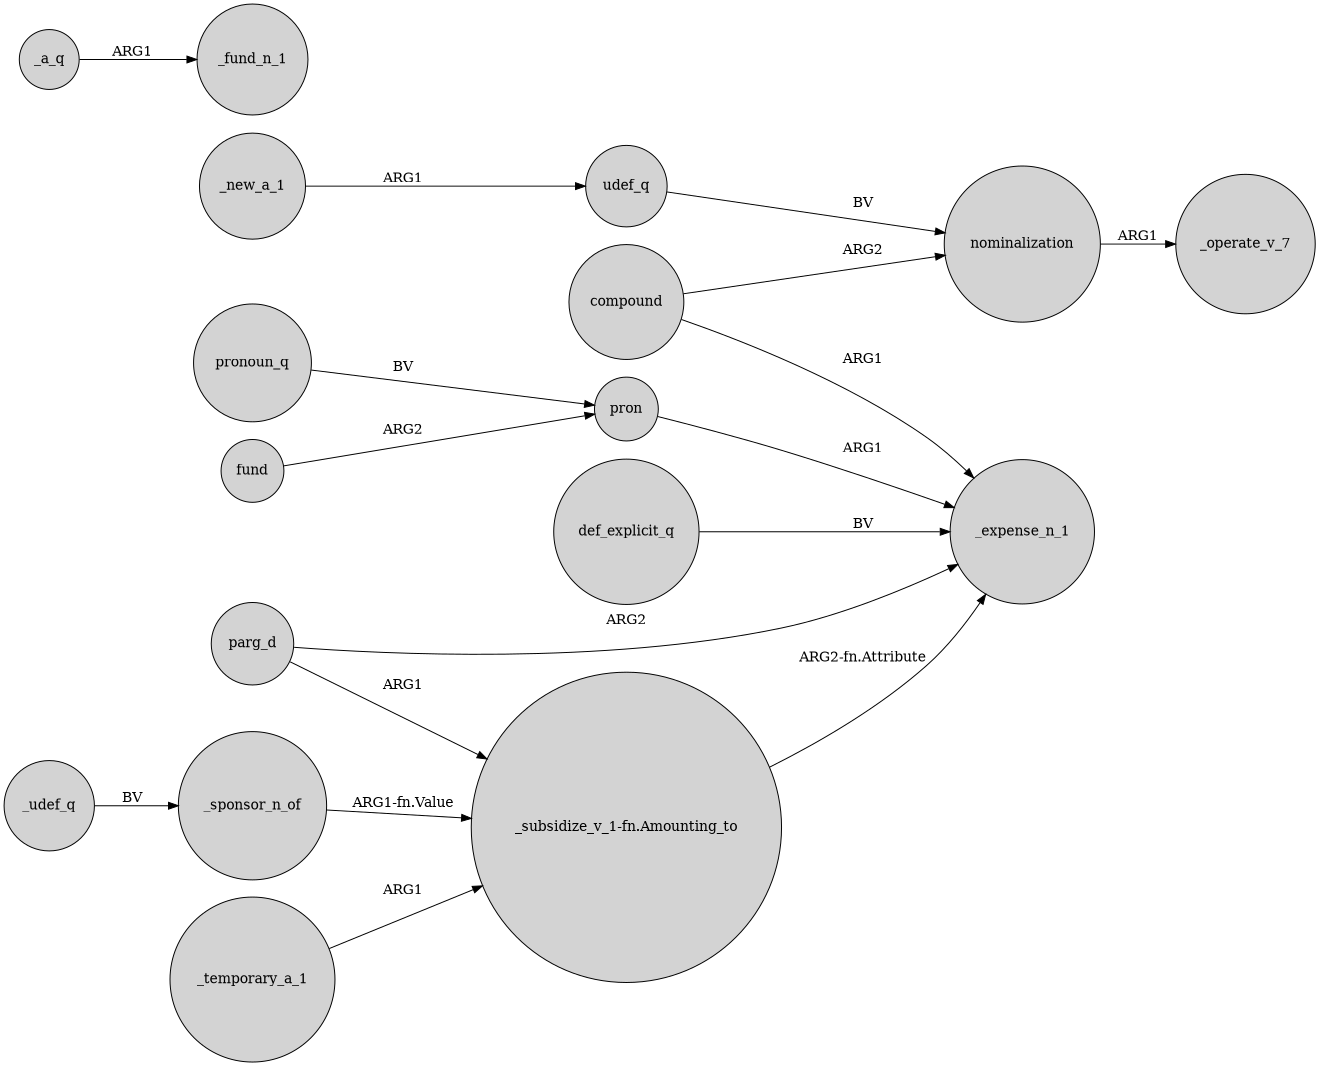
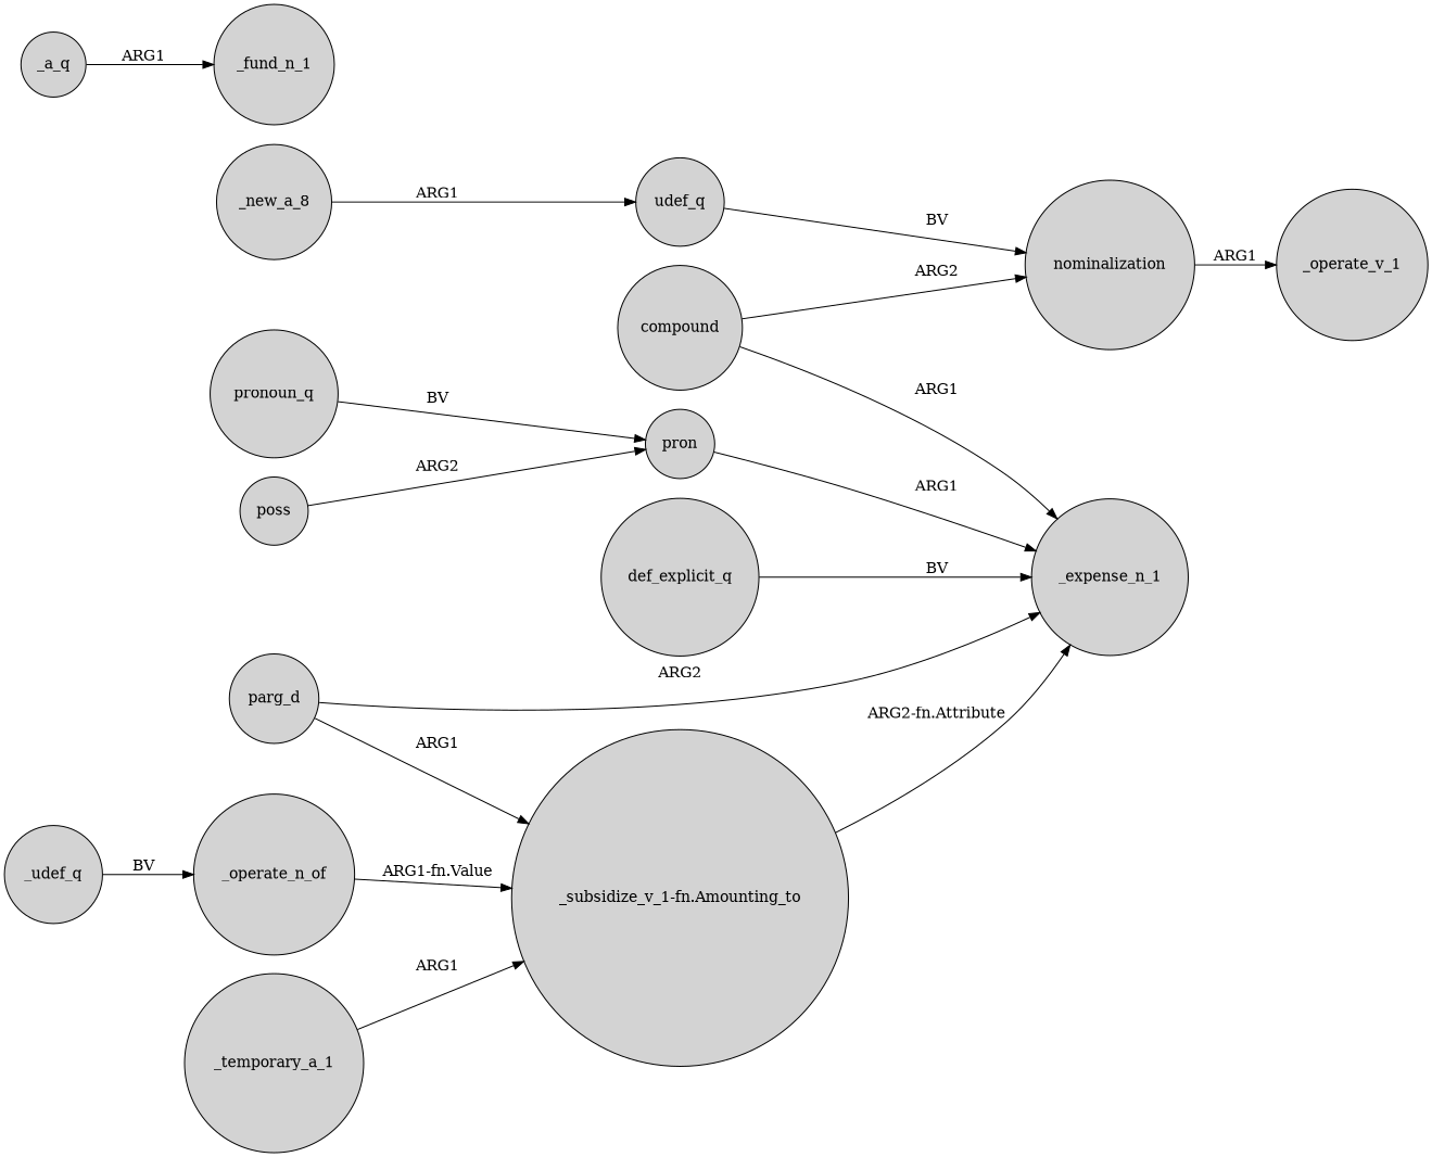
  digraph {
    rankdir=LR
    node [shape=circle style=filled]
    nominalization
-   _operate_v_1 [label=_operate_v_7]
+   _operate_v_1
    n3 [label=_udef_q]
-   _sponsor_n_of
+   _sponsor_n_of [label=_operate_n_of]
    "_subsidize_v_1-fn.Amounting_to"
-   _new_a_1
+   _new_a_1 [label=_new_a_8]
    udef_q
    compound
    _expense_n_1
    _a_q
    _fund_n_1
-   poss [label=fund]
+   poss
    pron
    parg_d
    pronoun_q
    _temporary_a_1
    def_explicit_q
    nominalization -> _operate_v_1 [label=ARG1]
    n3 -> _sponsor_n_of [label=BV]
    _sponsor_n_of -> "_subsidize_v_1-fn.Amounting_to" [label="ARG1-fn.Value"]
    "_subsidize_v_1-fn.Amounting_to" -> _expense_n_1 [label="ARG2-fn.Attribute"]
    _new_a_1 -> udef_q [label=ARG1]
    udef_q -> nominalization [label=BV]
    compound -> nominalization [label=ARG2]
    compound -> _expense_n_1 [label=ARG1]
    _a_q -> _fund_n_1 [label=ARG1]
    poss -> pron [label=ARG2]
    pron -> _expense_n_1 [label=ARG1]
    parg_d -> "_subsidize_v_1-fn.Amounting_to" [label=ARG1]
    parg_d -> _expense_n_1 [label=ARG2]
    pronoun_q -> pron [label=BV]
    _temporary_a_1 -> "_subsidize_v_1-fn.Amounting_to" [label=ARG1]
    def_explicit_q -> _expense_n_1 [label=BV]
  }
